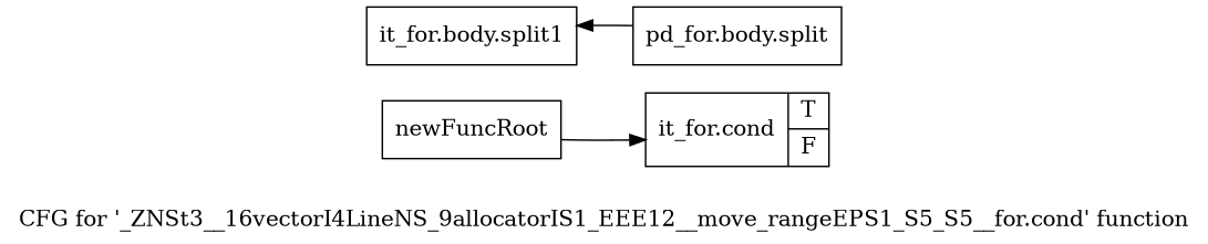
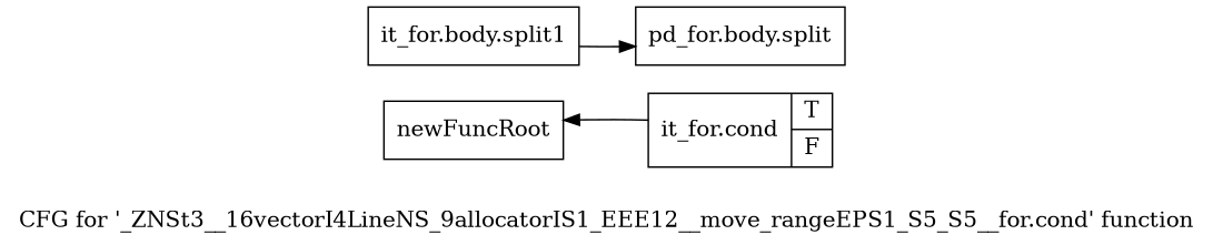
  digraph {
    label="CFG for '_ZNSt3__16vectorI4LineNS_9allocatorIS1_EEE12__move_rangeEPS1_S5_S5__for.cond' function"
    rankdir=LR
    node [shape=record]
    n1 [label="{newFuncRoot}"]
    n2 [label="{it_for.cond|{<s0>T|<s1>F}}"]
    n3 [label="{it_for.body.split1}"]
    n4 [label="{pd_for.body.split}"]
-   n1 -> n2
-   n4 -> n3
+   n2 -> n1
+   n3 -> n4
  }
